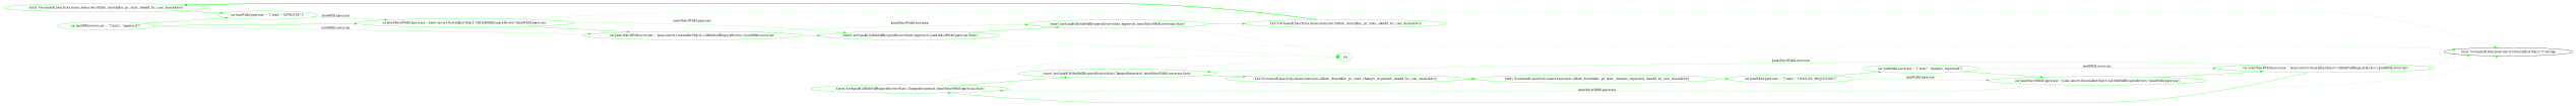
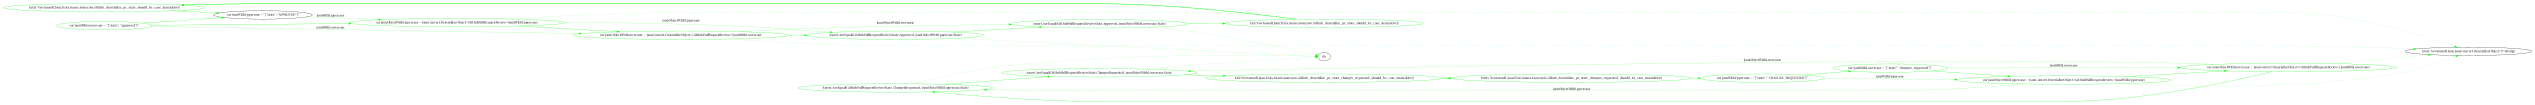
  digraph {
    fontname="Playfair Display"
    rankdir=LR
    node [cluster="Newtonsoft.Json.Tests.Issues.Issue1566.Github_deserialize_pr_state_should_be_case_insensitive()" color=green community=0 file="Issue1566.cs.dot" fontname="Playfair Display" span="44-44"]
    edge [color=green fontname="Playfair Display" style=solid]
    n1 [label="Entry Newtonsoft.Json.Tests.Issues.Issue1566.Github_deserialize_pr_state_should_be_case_insensitive()"]
-   n2 [label="var jsonWithUppercase = ''{\''state\'': \''APPROVED\''}''" span="47-47"]
+   n2 [color=black label="var jsonWithUppercase = ''{\''state\'': \''APPROVED\''}''" span="47-47"]
    n3 [label="var jsonObjectWithUppercase = JsonConvert.DeserializeObject<GitHubPullRequestReview>(jsonWithUppercase)" span="51-51"]
    n4 [label="var jsonWithLowercase = ''{\''state\'': \''approved\''}''" span="48-48"]
    n5 [label="var jsonObjectWithLowercase = JsonConvert.DeserializeObject<GitHubPullRequestReview>(jsonWithLowercase)" span="52-52"]
    n6 [label="Assert.AreEqual(GitHubPullRequestReviewState.Approved, jsonObjectWithUppercase.State)" span="55-55"]
    n7 [cluster="Newtonsoft.Json.JsonConvert.DeserializeObject<T>(string)" label="Entry Newtonsoft.Json.JsonConvert.DeserializeObject<T>(string)" span="703-703" color="" community=""]
    n8 [label="Exit Newtonsoft.Json.Tests.Issues.Issue1566.Github_deserialize_pr_state_should_be_case_insensitive()"]
    n9 [label="Assert.AreEqual(GitHubPullRequestReviewState.Approved, jsonObjectWithLowercase.State)" span="56-56"]
-   d9 [cluster="" community="" file="" span=""]
+   d9 [cluster="" color="" community="" file="" span=""]
    n11 [cluster="Newtonsoft.Json.Tests.Issues.Issue1566.Github_deserialize_pr_state_changes_requested_should_be_case_insensitive()" label="Entry Newtonsoft.Json.Tests.Issues.Issue1566.Github_deserialize_pr_state_changes_requested_should_be_case_insensitive()" span="60-60"]
    n12 [cluster="Newtonsoft.Json.Tests.Issues.Issue1566.Github_deserialize_pr_state_changes_requested_should_be_case_insensitive()" label="var jsonWithUppercase = ''{\''state\'': \''CHANGES_REQUESTED\''}''" span="63-63"]
    n13 [cluster="Newtonsoft.Json.Tests.Issues.Issue1566.Github_deserialize_pr_state_changes_requested_should_be_case_insensitive()" label="var jsonWithLowercase = ''{\''state\'': \''changes_requested\''}''" span="64-64"]
    n14 [cluster="Newtonsoft.Json.Tests.Issues.Issue1566.Github_deserialize_pr_state_changes_requested_should_be_case_insensitive()" label="var jsonObjectWithUppercase = JsonConvert.DeserializeObject<GitHubPullRequestReview>(jsonWithUppercase)" span="67-67"]
    n15 [cluster="Newtonsoft.Json.Tests.Issues.Issue1566.Github_deserialize_pr_state_changes_requested_should_be_case_insensitive()" label="var jsonObjectWithLowercase = JsonConvert.DeserializeObject<GitHubPullRequestReview>(jsonWithLowercase)" span="68-68"]
    n16 [cluster="Newtonsoft.Json.Tests.Issues.Issue1566.Github_deserialize_pr_state_changes_requested_should_be_case_insensitive()" label="Assert.AreEqual(GitHubPullRequestReviewState.ChangesRequested, jsonObjectWithUppercase.State)" span="71-71"]
    n17 [cluster="Newtonsoft.Json.Tests.Issues.Issue1566.Github_deserialize_pr_state_changes_requested_should_be_case_insensitive()" label="Exit Newtonsoft.Json.Tests.Issues.Issue1566.Github_deserialize_pr_state_changes_requested_should_be_case_insensitive()" span="60-60"]
    n18 [cluster="Newtonsoft.Json.Tests.Issues.Issue1566.Github_deserialize_pr_state_changes_requested_should_be_case_insensitive()" label="Assert.AreEqual(GitHubPullRequestReviewState.ChangesRequested, jsonObjectWithLowercase.State)" span="72-72"]
    n1 -> n2
    n2 -> n3 [label=jsonWithUppercase style=dashed]
    n3 -> n5
    n3 -> n6 [label=jsonObjectWithUppercase style=dashed]
    n3 -> n7 [style=dotted]
    n4 -> n2
    n4 -> n3
    n4 -> n5 [label=jsonWithLowercase style=dashed]
    n5 -> n6
    n5 -> n7 [style=dotted]
    n5 -> n9 [label=jsonObjectWithLowercase style=dashed]
    n6 -> n9
    n6 -> d9 [style=dotted]
    n8 -> n1 [style=bold]
    n9 -> n8
    n9 -> d9 [style=dotted]
    n11 -> n12
    n12 -> n13
    n12 -> n14 [label=jsonWithUppercase style=dashed]
    n13 -> n14
    n13 -> n15 [label=jsonWithLowercase style=dashed]
    n14 -> n7 [style=dotted]
    n14 -> n15
    n14 -> n16 [label=jsonObjectWithUppercase style=dashed]
    n15 -> n7 [style=dotted]
    n15 -> n16
    n15 -> n18 [label=jsonObjectWithLowercase style=dashed]
    n16 -> d9 [style=dotted]
    n16 -> n18
    n17 -> n11 [style=bold]
    n18 -> d9 [style=dotted]
    n18 -> n17
  }
